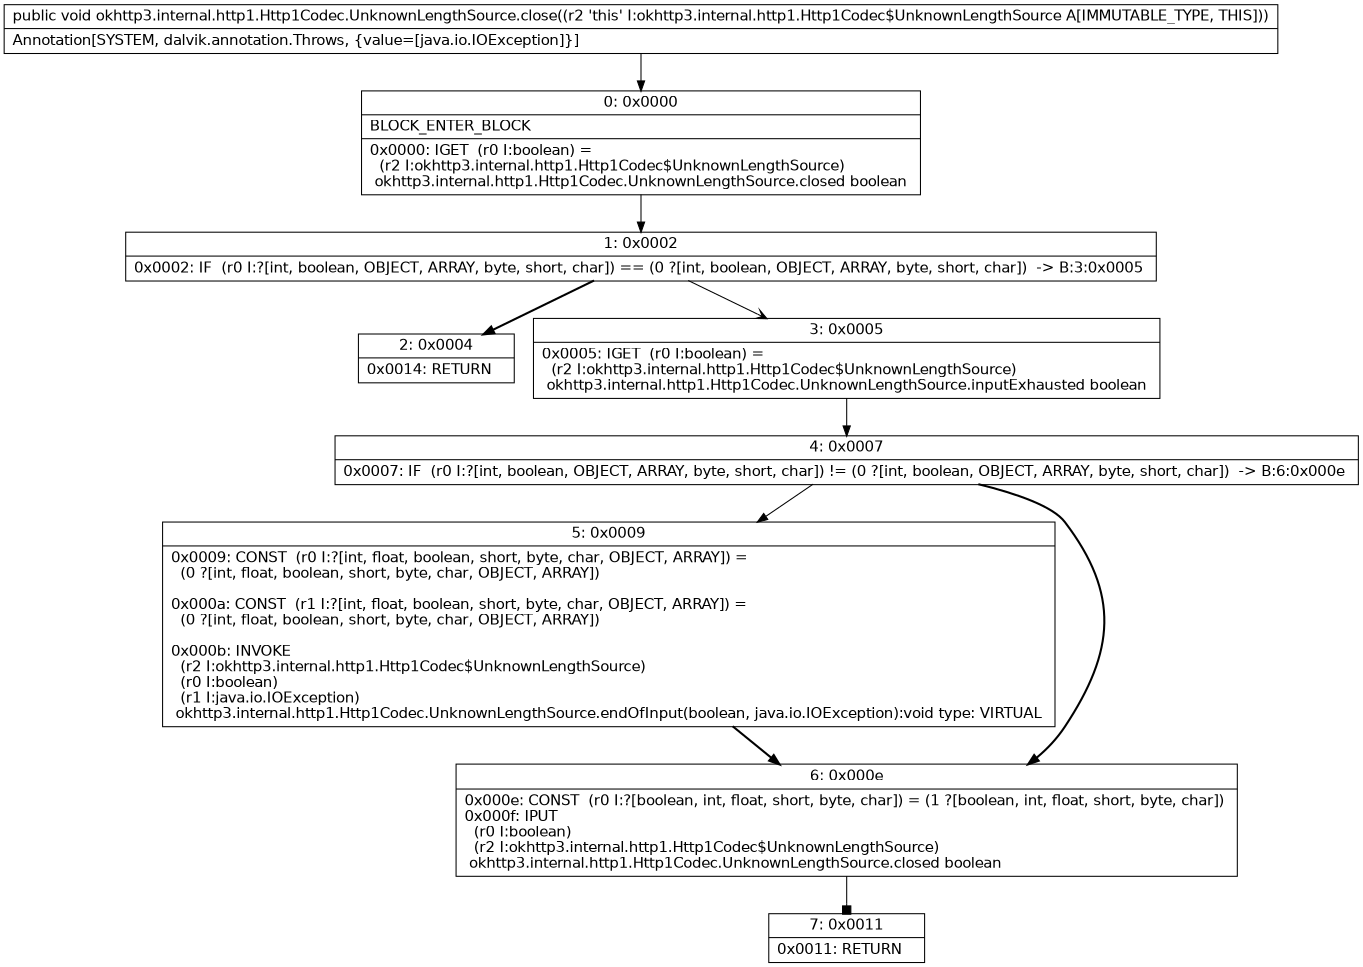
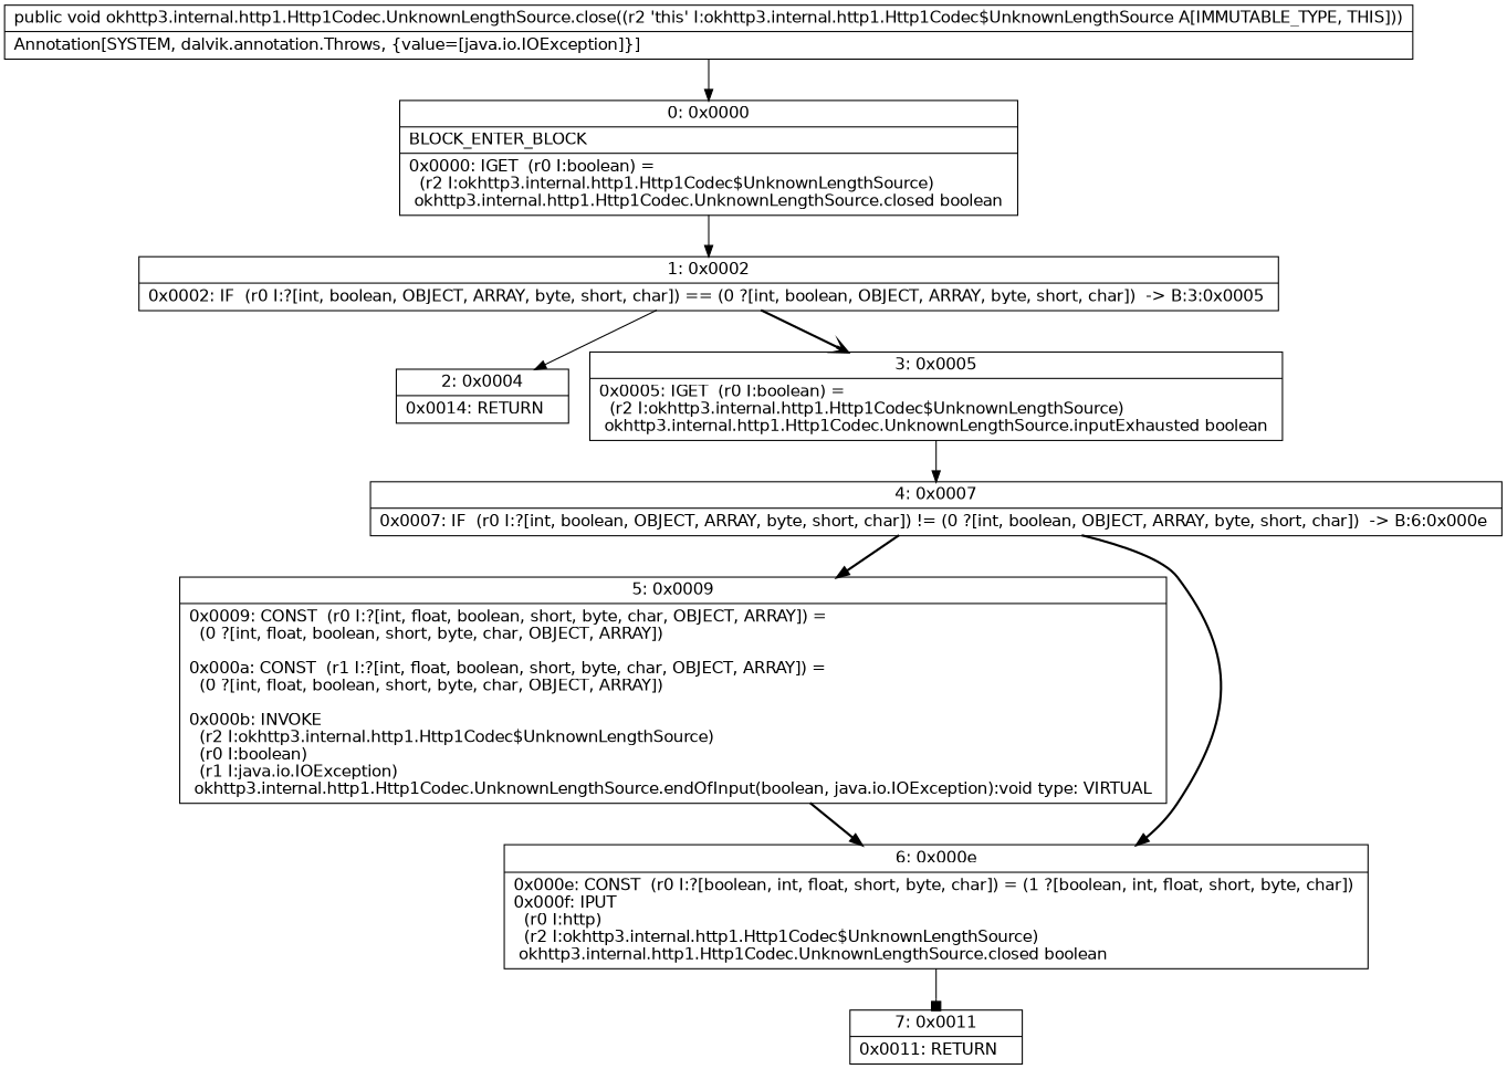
  digraph {
    fontname="DejaVu Sans"
    node [fontname="DejaVu Sans" shape=record]
    edge [arrowhead=normal fontname="DejaVu Sans" style=solid]
    n1 [label="{0\:\ 0x0000|BLOCK_ENTER_BLOCK\l|0x0000: IGET  (r0 I:boolean) = \l  (r2 I:okhttp3.internal.http1.Http1Codec$UnknownLengthSource)\l okhttp3.internal.http1.Http1Codec.UnknownLengthSource.closed boolean \l}"]
    n2 [label="{1\:\ 0x0002|0x0002: IF  (r0 I:?[int, boolean, OBJECT, ARRAY, byte, short, char]) == (0 ?[int, boolean, OBJECT, ARRAY, byte, short, char])  \-\> B:3:0x0005 \l}"]
    n3 [label="{2\:\ 0x0004|0x0014: RETURN   \l}"]
    n4 [label="{3\:\ 0x0005|0x0005: IGET  (r0 I:boolean) = \l  (r2 I:okhttp3.internal.http1.Http1Codec$UnknownLengthSource)\l okhttp3.internal.http1.Http1Codec.UnknownLengthSource.inputExhausted boolean \l}"]
    n5 [label="{4\:\ 0x0007|0x0007: IF  (r0 I:?[int, boolean, OBJECT, ARRAY, byte, short, char]) != (0 ?[int, boolean, OBJECT, ARRAY, byte, short, char])  \-\> B:6:0x000e \l}"]
    n6 [label="{5\:\ 0x0009|0x0009: CONST  (r0 I:?[int, float, boolean, short, byte, char, OBJECT, ARRAY]) = \l  (0 ?[int, float, boolean, short, byte, char, OBJECT, ARRAY])\l \l0x000a: CONST  (r1 I:?[int, float, boolean, short, byte, char, OBJECT, ARRAY]) = \l  (0 ?[int, float, boolean, short, byte, char, OBJECT, ARRAY])\l \l0x000b: INVOKE  \l  (r2 I:okhttp3.internal.http1.Http1Codec$UnknownLengthSource)\l  (r0 I:boolean)\l  (r1 I:java.io.IOException)\l okhttp3.internal.http1.Http1Codec.UnknownLengthSource.endOfInput(boolean, java.io.IOException):void type: VIRTUAL \l}"]
-   n7 [label="{6\:\ 0x000e|0x000e: CONST  (r0 I:?[boolean, int, float, short, byte, char]) = (1 ?[boolean, int, float, short, byte, char]) \l0x000f: IPUT  \l  (r0 I:boolean)\l  (r2 I:okhttp3.internal.http1.Http1Codec$UnknownLengthSource)\l okhttp3.internal.http1.Http1Codec.UnknownLengthSource.closed boolean \l}"]
+   n7 [label="{6\:\ 0x000e|0x000e: CONST  (r0 I:?[boolean, int, float, short, byte, char]) = (1 ?[boolean, int, float, short, byte, char]) \l0x000f: IPUT  \l  (r0 I:http)\l  (r2 I:okhttp3.internal.http1.Http1Codec$UnknownLengthSource)\l okhttp3.internal.http1.Http1Codec.UnknownLengthSource.closed boolean \l}"]
    n8 [label="{7\:\ 0x0011|0x0011: RETURN   \l}"]
    n9 [label="{public void okhttp3.internal.http1.Http1Codec.UnknownLengthSource.close((r2 'this' I:okhttp3.internal.http1.Http1Codec$UnknownLengthSource A[IMMUTABLE_TYPE, THIS]))  | Annotation[SYSTEM, dalvik.annotation.Throws, \{value=[java.io.IOException]\}]\l}"]
    n1 -> n2
-   n2 -> n3 [style=bold]
-   n2 -> n4 [arrowhead=vee]
+   n2 -> n3
+   n2 -> n4 [arrowhead=vee style=bold]
    n4 -> n5
-   n5 -> n6
+   n5 -> n6 [style=bold]
    n5 -> n7 [style=bold]
    n6 -> n7 [style=bold]
    n7 -> n8 [arrowhead=box]
    n9 -> n1
  }
